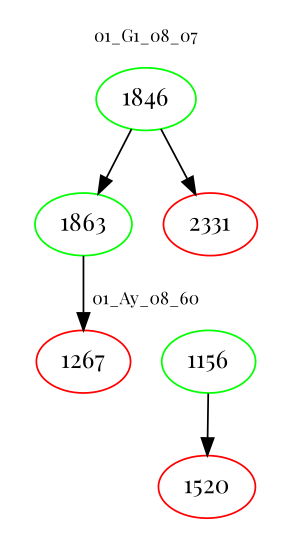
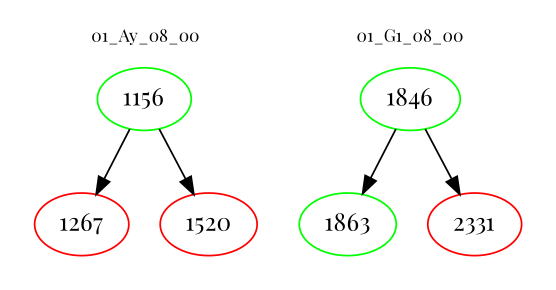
  digraph {
    fontname="Playfair Display"
    node [color=green fontname="Playfair Display"]
    edge [color=black fontname="Playfair Display"]
    n1 [label=1156]
    n2 [color=red label=1267]
    n3 [color=red label=1520]
    n4 [label=1846]
    n5 [label=1863]
    n6 [color=red label=2331]
    subgraph cluster_1 {
      color=white
      fontsize=10
-     label="01_Ay_08_60"
+     label="01_Ay_08_00"
      n1
      n2
      n3
    }
    subgraph cluster_2 {
      color=white
      fontsize=10
-     label="01_G1_08_07"
+     label="01_G1_08_00"
      n4
      n5
      n6
    }
-   n5 -> n2
+   n1 -> n2
    n1 -> n3
    n4 -> n5
    n4 -> n6
  }
